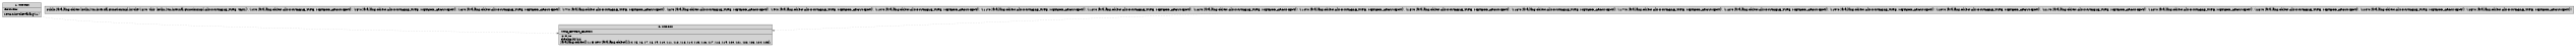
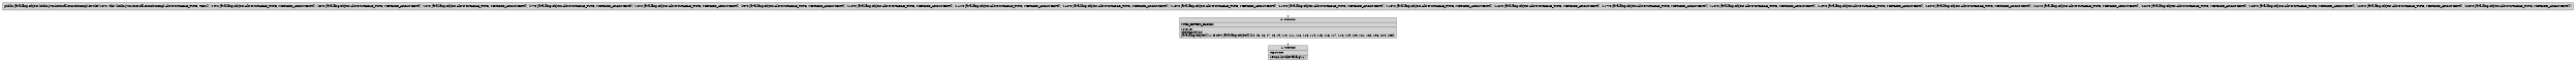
  digraph {
    node [shape=record style=filled fillcolor=lightgrey]
    edge [color=gray40 style=dotted]
    n1 [label="{0\:\ 0x0000|MTH_ENTER_BLOCK\l|r0 = r3\lcheckArity(22)\ljava.lang.Object[] r1 = new java.lang.Object[]\{r4, r5, r6, r7, r8, r9, r10, r11, r12, r13, r14, r15, r16, r17, r18, r19, r20, r21, r22, r23, r24, r25\}\l}"]
    n2 [label="{1\:\ 0x005c|RETURN\l|return invokeVararg(r1)\l}"]
    n3 [label="{public java.lang.Object kotlin.jvm.internal.FunctionImpl.invoke((r3v0 'this' kotlin.jvm.internal.FunctionImpl A[IMMUTABLE_TYPE, THIS]), (r4v0 java.lang.Object A[IMMUTABLE_TYPE, METHOD_ARGUMENT]), (r5v0 java.lang.Object A[IMMUTABLE_TYPE, METHOD_ARGUMENT]), (r6v0 java.lang.Object A[IMMUTABLE_TYPE, METHOD_ARGUMENT]), (r7v0 java.lang.Object A[IMMUTABLE_TYPE, METHOD_ARGUMENT]), (r8v0 java.lang.Object A[IMMUTABLE_TYPE, METHOD_ARGUMENT]), (r9v0 java.lang.Object A[IMMUTABLE_TYPE, METHOD_ARGUMENT]), (r10v0 java.lang.Object A[IMMUTABLE_TYPE, METHOD_ARGUMENT]), (r11v0 java.lang.Object A[IMMUTABLE_TYPE, METHOD_ARGUMENT]), (r12v0 java.lang.Object A[IMMUTABLE_TYPE, METHOD_ARGUMENT]), (r13v0 java.lang.Object A[IMMUTABLE_TYPE, METHOD_ARGUMENT]), (r14v0 java.lang.Object A[IMMUTABLE_TYPE, METHOD_ARGUMENT]), (r15v0 java.lang.Object A[IMMUTABLE_TYPE, METHOD_ARGUMENT]), (r16v0 java.lang.Object A[IMMUTABLE_TYPE, METHOD_ARGUMENT]), (r17v0 java.lang.Object A[IMMUTABLE_TYPE, METHOD_ARGUMENT]), (r18v0 java.lang.Object A[IMMUTABLE_TYPE, METHOD_ARGUMENT]), (r19v0 java.lang.Object A[IMMUTABLE_TYPE, METHOD_ARGUMENT]), (r20v0 java.lang.Object A[IMMUTABLE_TYPE, METHOD_ARGUMENT]), (r21v0 java.lang.Object A[IMMUTABLE_TYPE, METHOD_ARGUMENT]), (r22v0 java.lang.Object A[IMMUTABLE_TYPE, METHOD_ARGUMENT]), (r23v0 java.lang.Object A[IMMUTABLE_TYPE, METHOD_ARGUMENT]), (r24v0 java.lang.Object A[IMMUTABLE_TYPE, METHOD_ARGUMENT]), (r25v0 java.lang.Object A[IMMUTABLE_TYPE, METHOD_ARGUMENT])) }"]
-   n2 -> n1
+   n1 -> n2
    n3 -> n1
  }
